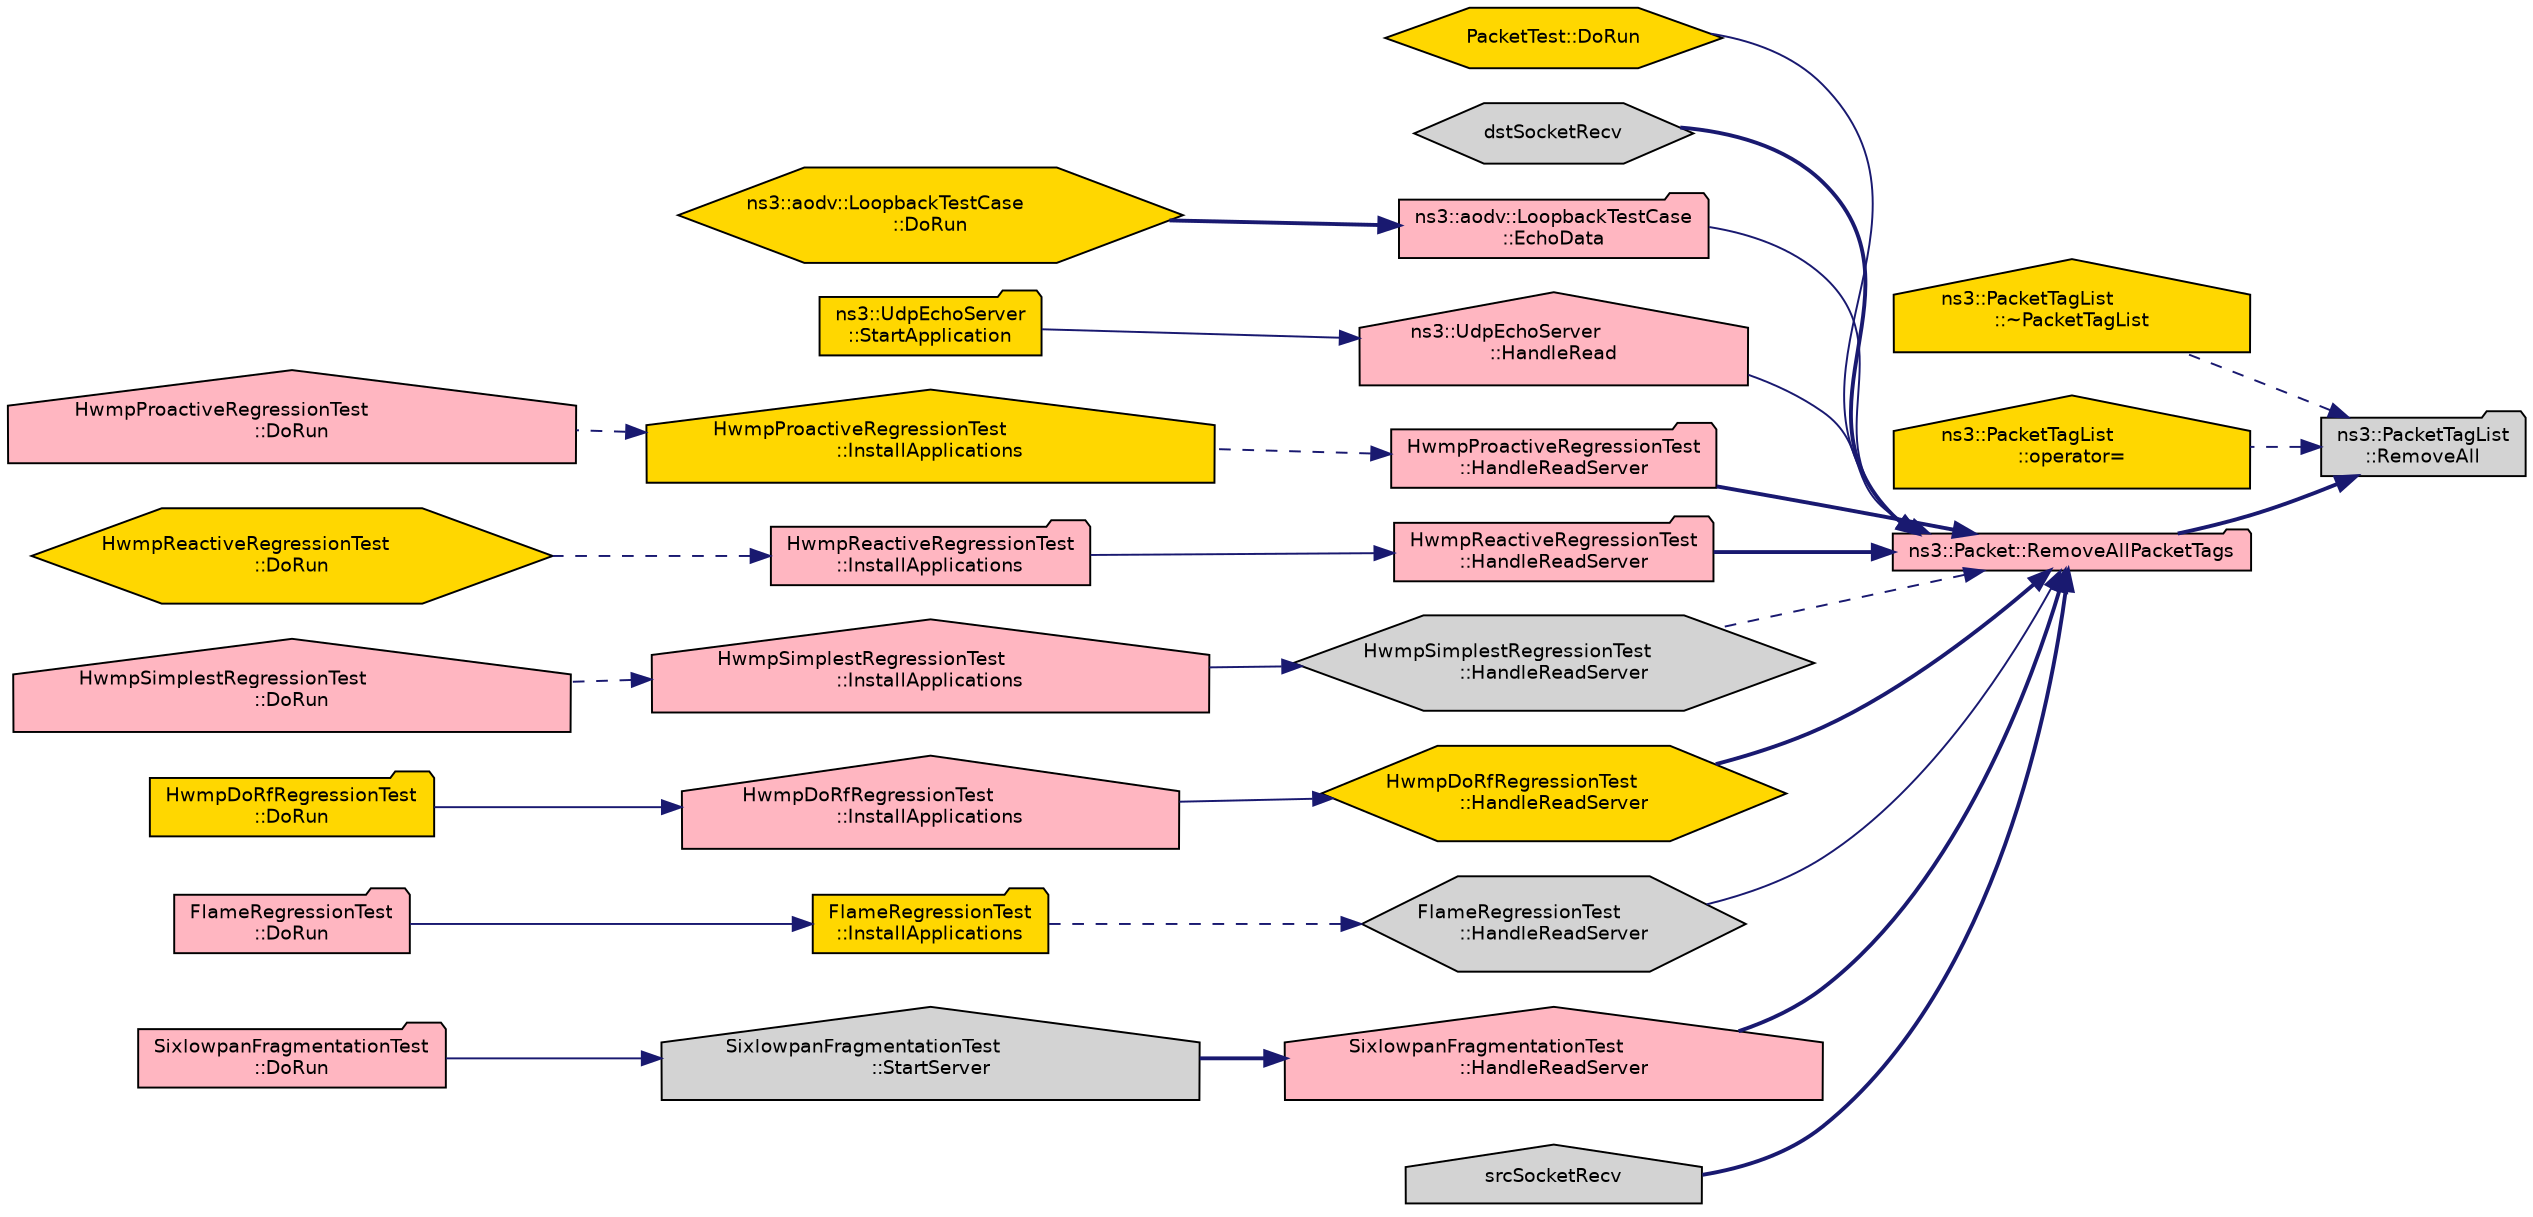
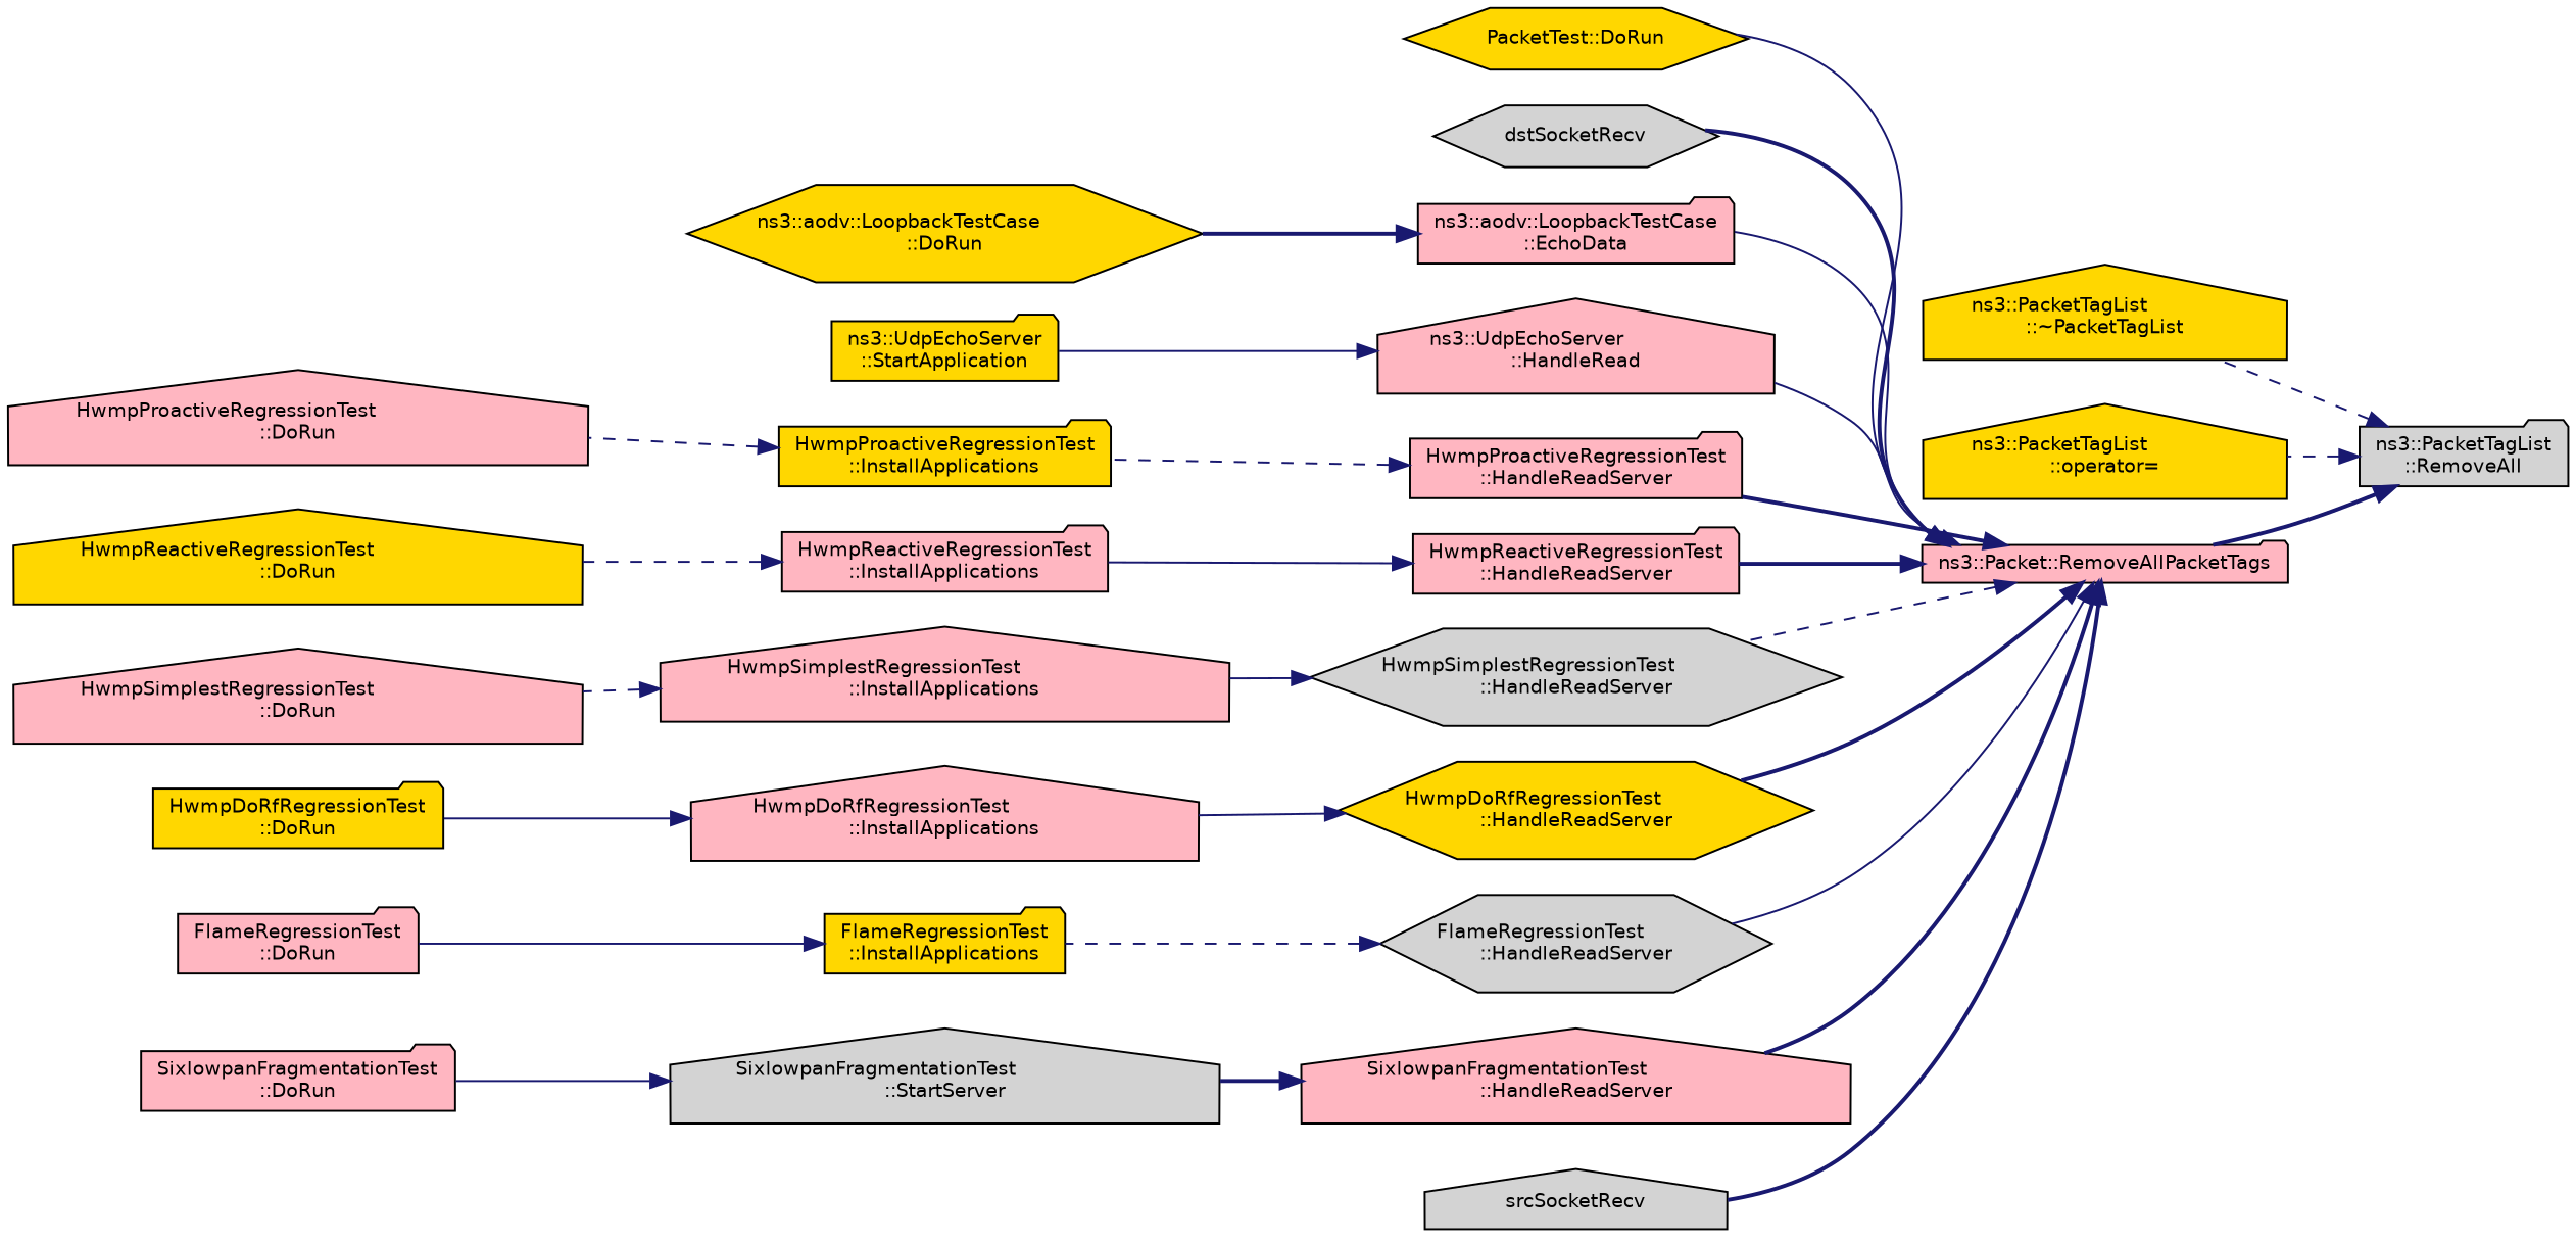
  digraph {
    rankdir=RL
    node [color=black fillcolor=lightpink fontname=Helvetica fontsize=10 shape=folder style=filled]
    edge [color=midnightblue dir=back fontname=Helvetica fontsize=10 labelfontname=Helvetica labelfontsize=10 style=solid]
    n1 [fillcolor=lightgrey fontcolor=black height=0.2 label="ns3::PacketTagList\l::RemoveAll" width=0.4]
    n2 [fillcolor=gold height=0.2 label="ns3::PacketTagList\l::~PacketTagList" shape=house width=0.4]
    n3 [fillcolor=gold height=0.2 label="ns3::PacketTagList\l::operator=" shape=house width=0.4]
    n4 [height=0.2 label="ns3::Packet::RemoveAllPacketTags" width=0.4]
    n5 [fillcolor=gold height=0.2 label="PacketTest::DoRun" shape=hexagon width=0.4]
    n6 [fillcolor=lightgrey height=0.2 label=dstSocketRecv shape=hexagon width=0.4]
    n7 [height=0.2 label="ns3::aodv::LoopbackTestCase\l::EchoData" width=0.4]
    n8 [height=0.2 label="ns3::UdpEchoServer\l::HandleRead" shape=house width=0.4]
    n9 [height=0.2 label="HwmpProactiveRegressionTest\l::HandleReadServer" width=0.4]
    n10 [height=0.2 label="HwmpReactiveRegressionTest\l::HandleReadServer" width=0.4]
    n11 [fillcolor=lightgrey height=0.2 label="HwmpSimplestRegressionTest\l::HandleReadServer" shape=hexagon width=0.4]
    n12 [fillcolor=gold height=0.2 label="HwmpDoRfRegressionTest\l::HandleReadServer" shape=hexagon width=0.4]
    n13 [fillcolor=lightgrey height=0.2 label="FlameRegressionTest\l::HandleReadServer" shape=hexagon width=0.4]
    n14 [height=0.2 label="SixlowpanFragmentationTest\l::HandleReadServer" shape=house width=0.4]
    n15 [fillcolor=lightgrey height=0.2 label=srcSocketRecv shape=house width=0.4]
    n16 [fillcolor=gold height=0.2 label="ns3::aodv::LoopbackTestCase\l::DoRun" shape=hexagon width=0.4]
    n17 [fillcolor=gold height=0.2 label="ns3::UdpEchoServer\l::StartApplication" width=0.4]
-   n18 [fillcolor=gold height=0.2 label="HwmpProactiveRegressionTest\l::InstallApplications" shape=house width=0.4]
+   n18 [fillcolor=gold height=0.2 label="HwmpProactiveRegressionTest\l::InstallApplications" width=0.4]
    n19 [height=0.2 label="HwmpReactiveRegressionTest\l::InstallApplications" width=0.4]
    n20 [height=0.2 label="HwmpSimplestRegressionTest\l::InstallApplications" shape=house width=0.4]
    n21 [height=0.2 label="HwmpDoRfRegressionTest\l::InstallApplications" shape=house width=0.4]
    n22 [fillcolor=gold height=0.2 label="FlameRegressionTest\l::InstallApplications" width=0.4]
    n23 [fillcolor=lightgrey height=0.2 label="SixlowpanFragmentationTest\l::StartServer" shape=house width=0.4]
    n24 [height=0.2 label="HwmpProactiveRegressionTest\l::DoRun" shape=house width=0.4]
-   n25 [fillcolor=gold height=0.2 label="HwmpReactiveRegressionTest\l::DoRun" shape=hexagon width=0.4]
+   n25 [fillcolor=gold height=0.2 label="HwmpReactiveRegressionTest\l::DoRun" shape=house width=0.4]
    n26 [height=0.2 label="HwmpSimplestRegressionTest\l::DoRun" shape=house width=0.4]
    n27 [fillcolor=gold height=0.2 label="HwmpDoRfRegressionTest\l::DoRun" width=0.4]
    n28 [height=0.2 label="FlameRegressionTest\l::DoRun" width=0.4]
    n29 [height=0.2 label="SixlowpanFragmentationTest\l::DoRun" width=0.4]
    n1 -> n2 [style=dashed]
    n1 -> n3 [style=dashed]
    n1 -> n4 [style=bold]
    n4 -> n5
    n4 -> n6 [style=bold]
    n4 -> n7
    n4 -> n8
    n4 -> n9 [style=bold]
    n4 -> n10 [style=bold]
    n4 -> n11 [style=dashed]
    n4 -> n12 [style=bold]
    n4 -> n13
    n4 -> n14 [style=bold]
    n4 -> n15 [style=bold]
    n7 -> n16 [style=bold]
    n8 -> n17
    n9 -> n18 [style=dashed]
    n10 -> n19
    n11 -> n20
    n12 -> n21
    n13 -> n22 [style=dashed]
    n14 -> n23 [style=bold]
    n18 -> n24 [style=dashed]
    n19 -> n25 [style=dashed]
    n20 -> n26 [style=dashed]
    n21 -> n27
    n22 -> n28
    n23 -> n29
  }
